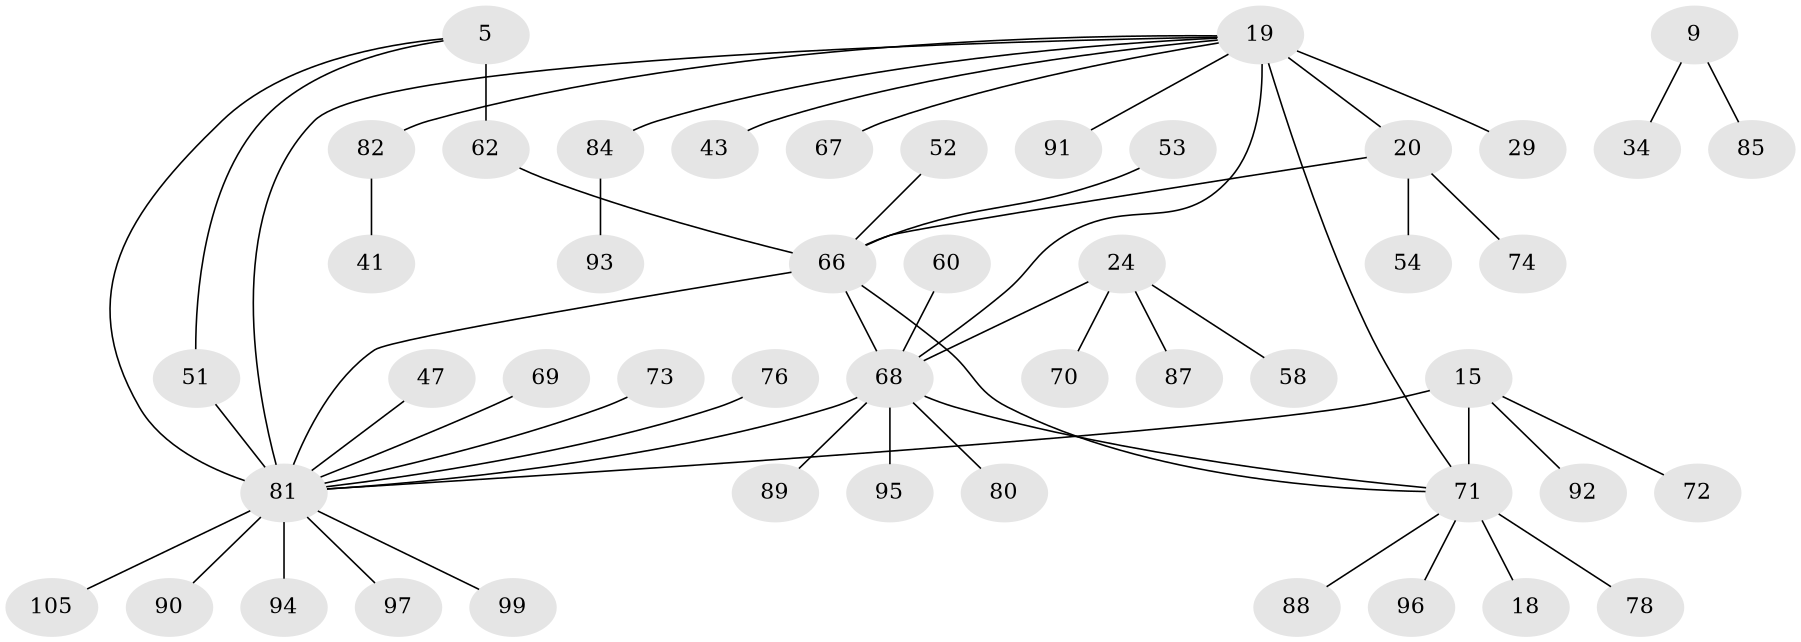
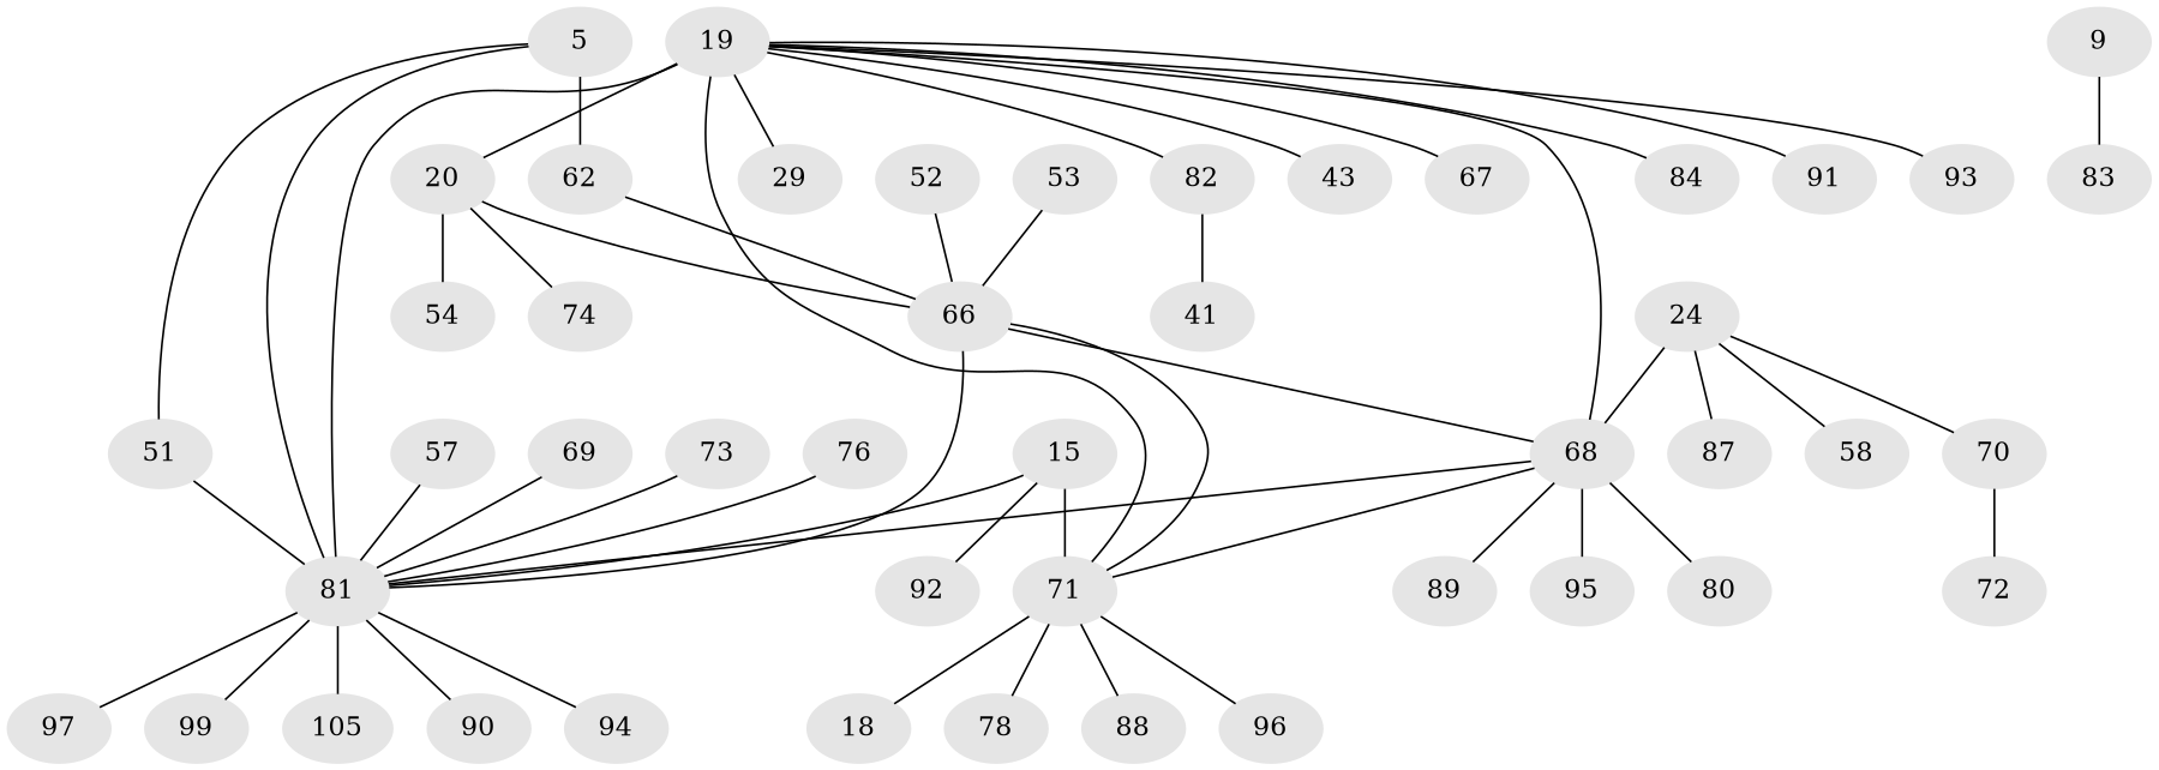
  graph {
    node [color=gray90 style=filled]
    5 [super="+2"]
    51
    81 [super="+42+39+64+53+8+50+10+45"]
    62
    66 [super="+61+3+46+49+57+4"]
    71 [super="+70+14+56"]
    68 [super="+36+55"]
    90
    94
    97 [super="+26"]
    99 [super="+59"]
    n12 [label=105]
    9 [super="+7"]
-   34
-   85
+   85 [label=83]
    15 [super="+11"]
    72
    92
    78
    88
    96
    n22 [label=18 super="+86"]
    19 [super="+18"]
    20 [super="+16"]
    29
    43
    n27 [label=67]
    82
    84
    91
    93 [super="+48"]
    54
    74 [super="+65+67"]
    80
    89
    95
    41
    24 [super="+22"]
    58
    n40 [label=70]
    87
-   47 [super="+33"]
+   47 [super="+33" label=57]
    52
-   60 [super="+28"]
    n45 [label=53]
    69 [super="+35"]
    73
    76
    5 -- 51
    5 -- 81
    5 -- 62 [weight=6]
    51 -- 81 [weight=7]
    81 -- 90
    81 -- 94
    81 -- 97
    81 -- 99
    81 -- n12
    62 -- 66
    66 -- 81
    66 -- 71
    66 -- 68
    71 -- 78
    71 -- 88
    71 -- 96
    71 -- n22
    68 -- 81
    68 -- 71
    68 -- 80
    68 -- 89
    68 -- 95
-   9 -- 34
    9 -- 85
    15 -- 81
    15 -- 71 [weight=6]
-   15 -- 72
+   n40 -- 72
    15 -- 92
    19 -- 81 [weight=3]
    19 -- 71
    19 -- 68
    19 -- 20 [weight=6]
    19 -- 29
    19 -- 43
    19 -- n27
    19 -- 82
    19 -- 84
    19 -- 91
-   84 -- 93
+   19 -- 93
    20 -- 66
    20 -- 54
    20 -- 74
    82 -- 41
    24 -- 68 [weight=6]
    24 -- 58
    24 -- n40
    24 -- 87
    47 -- 81
    52 -- 66
-   60 -- 68
    n45 -- 66
    69 -- 81
    73 -- 81
    76 -- 81
  }
